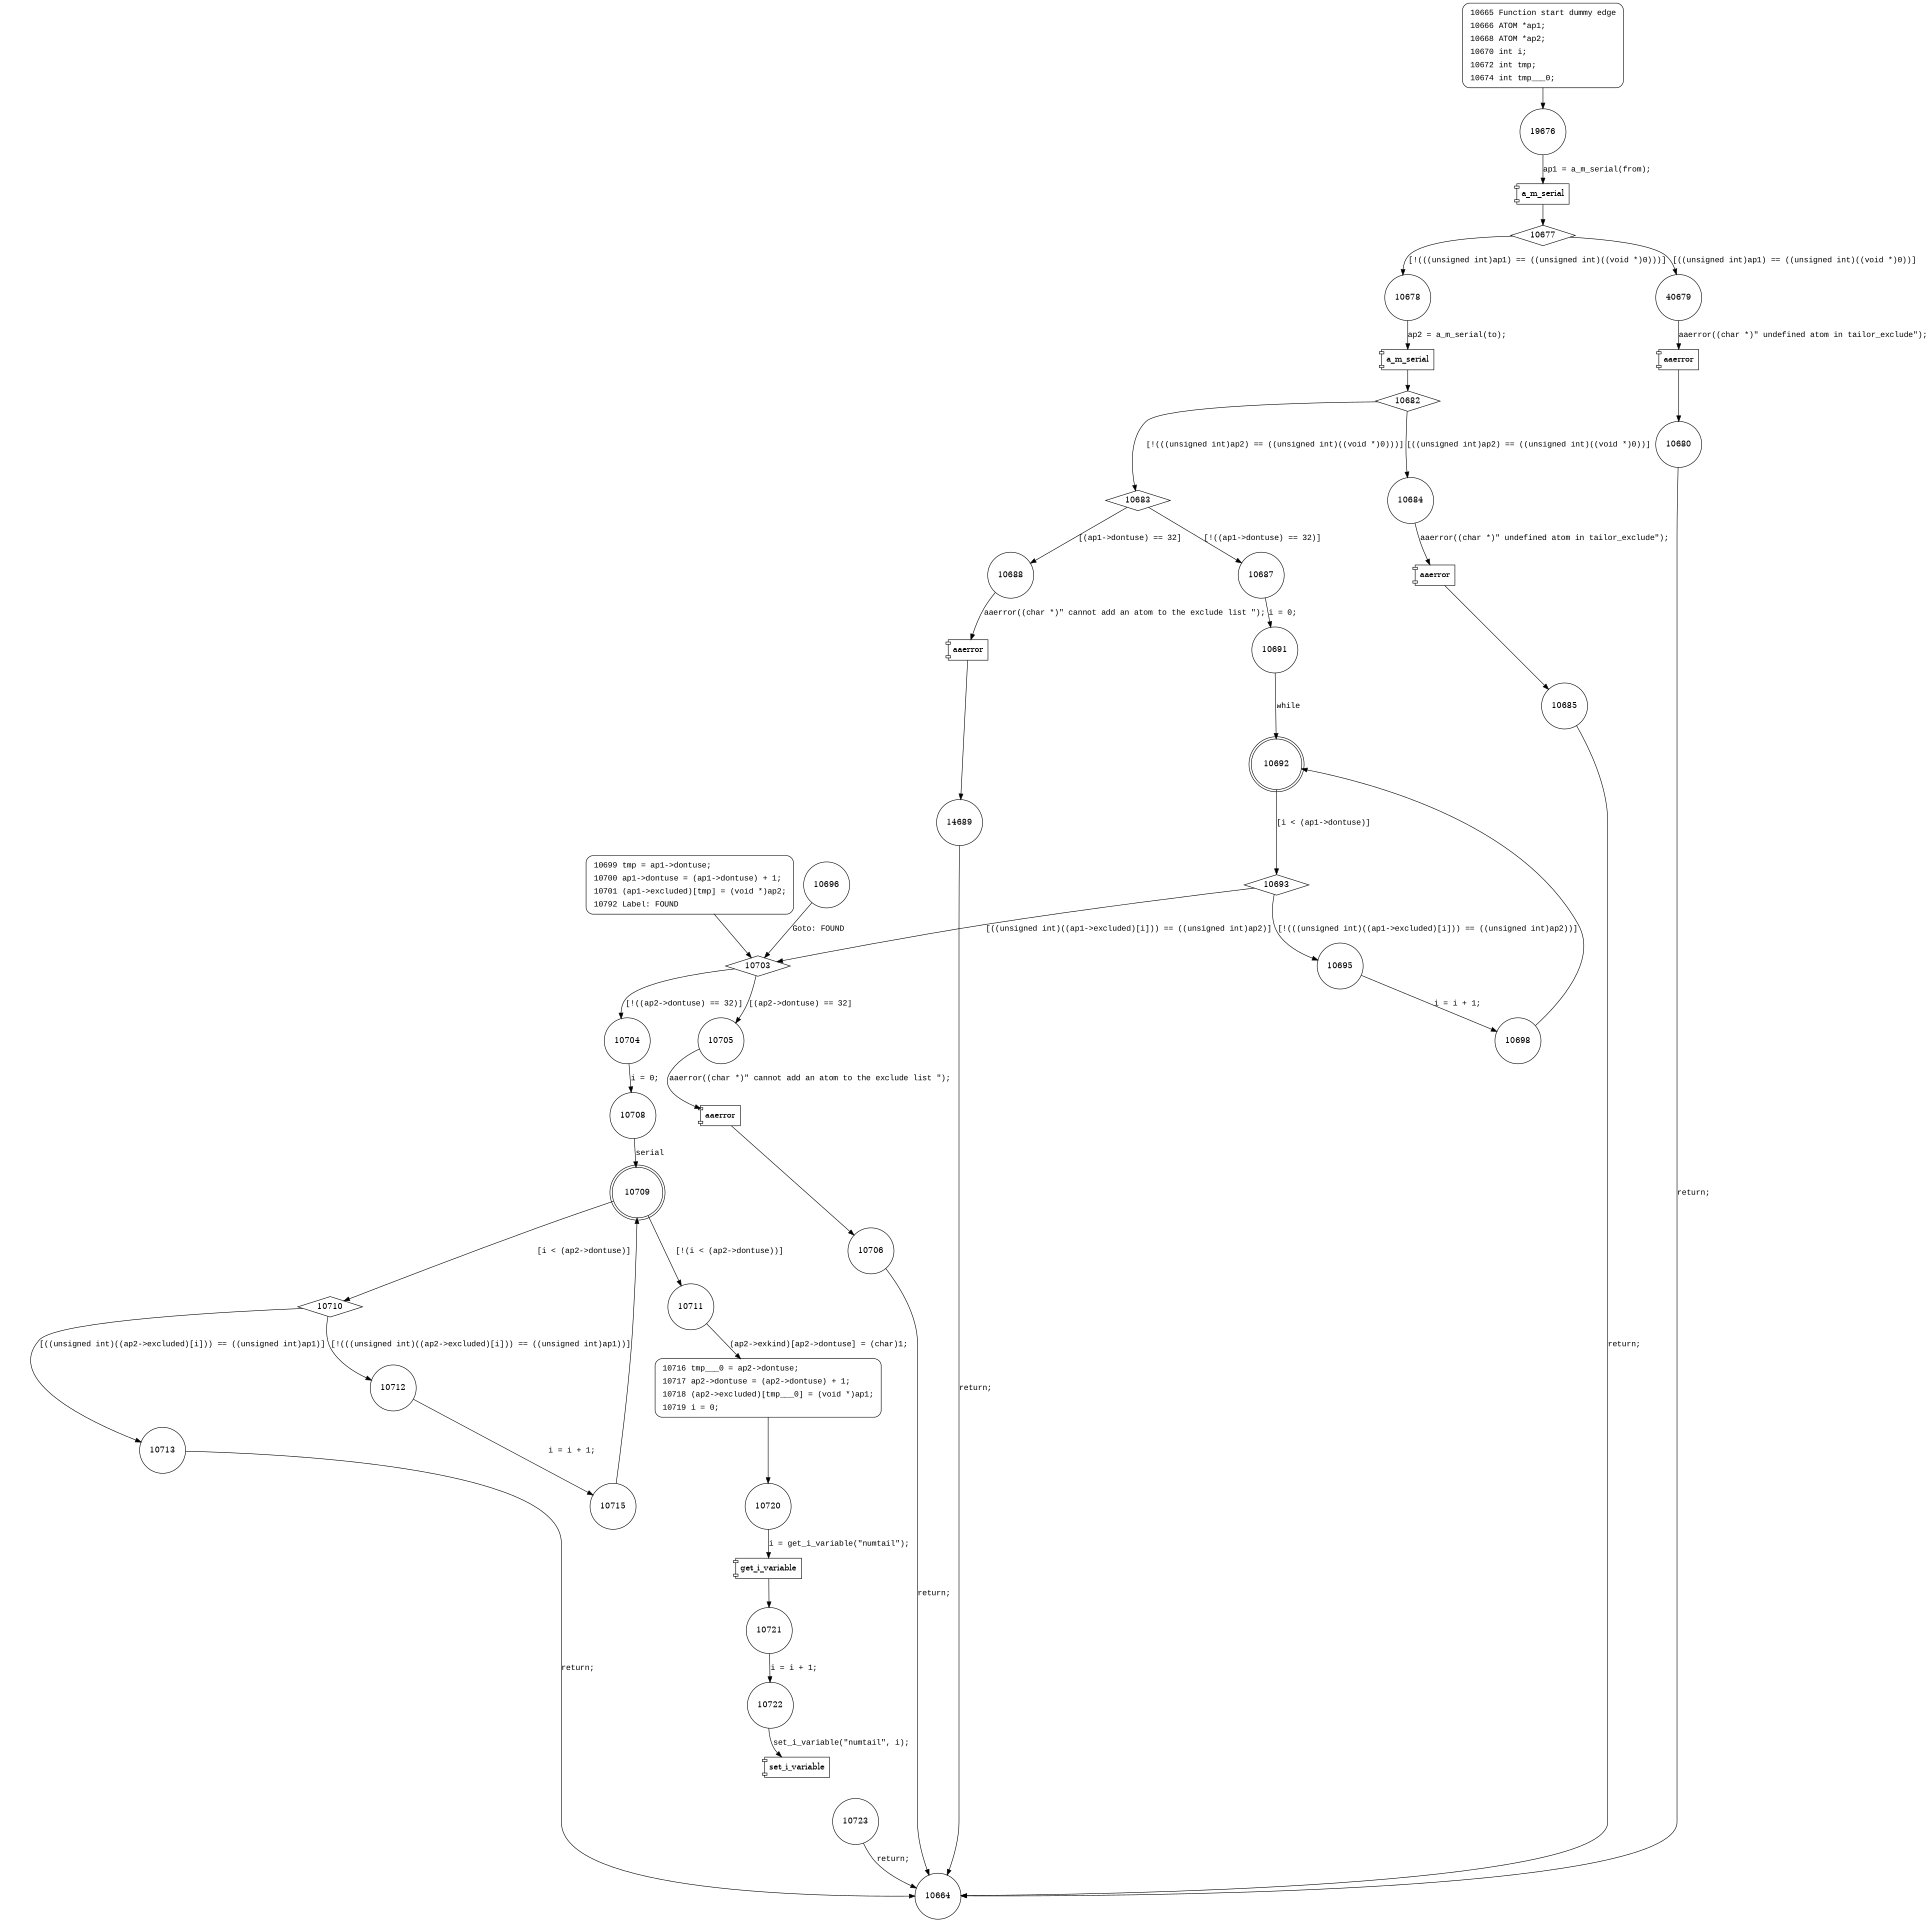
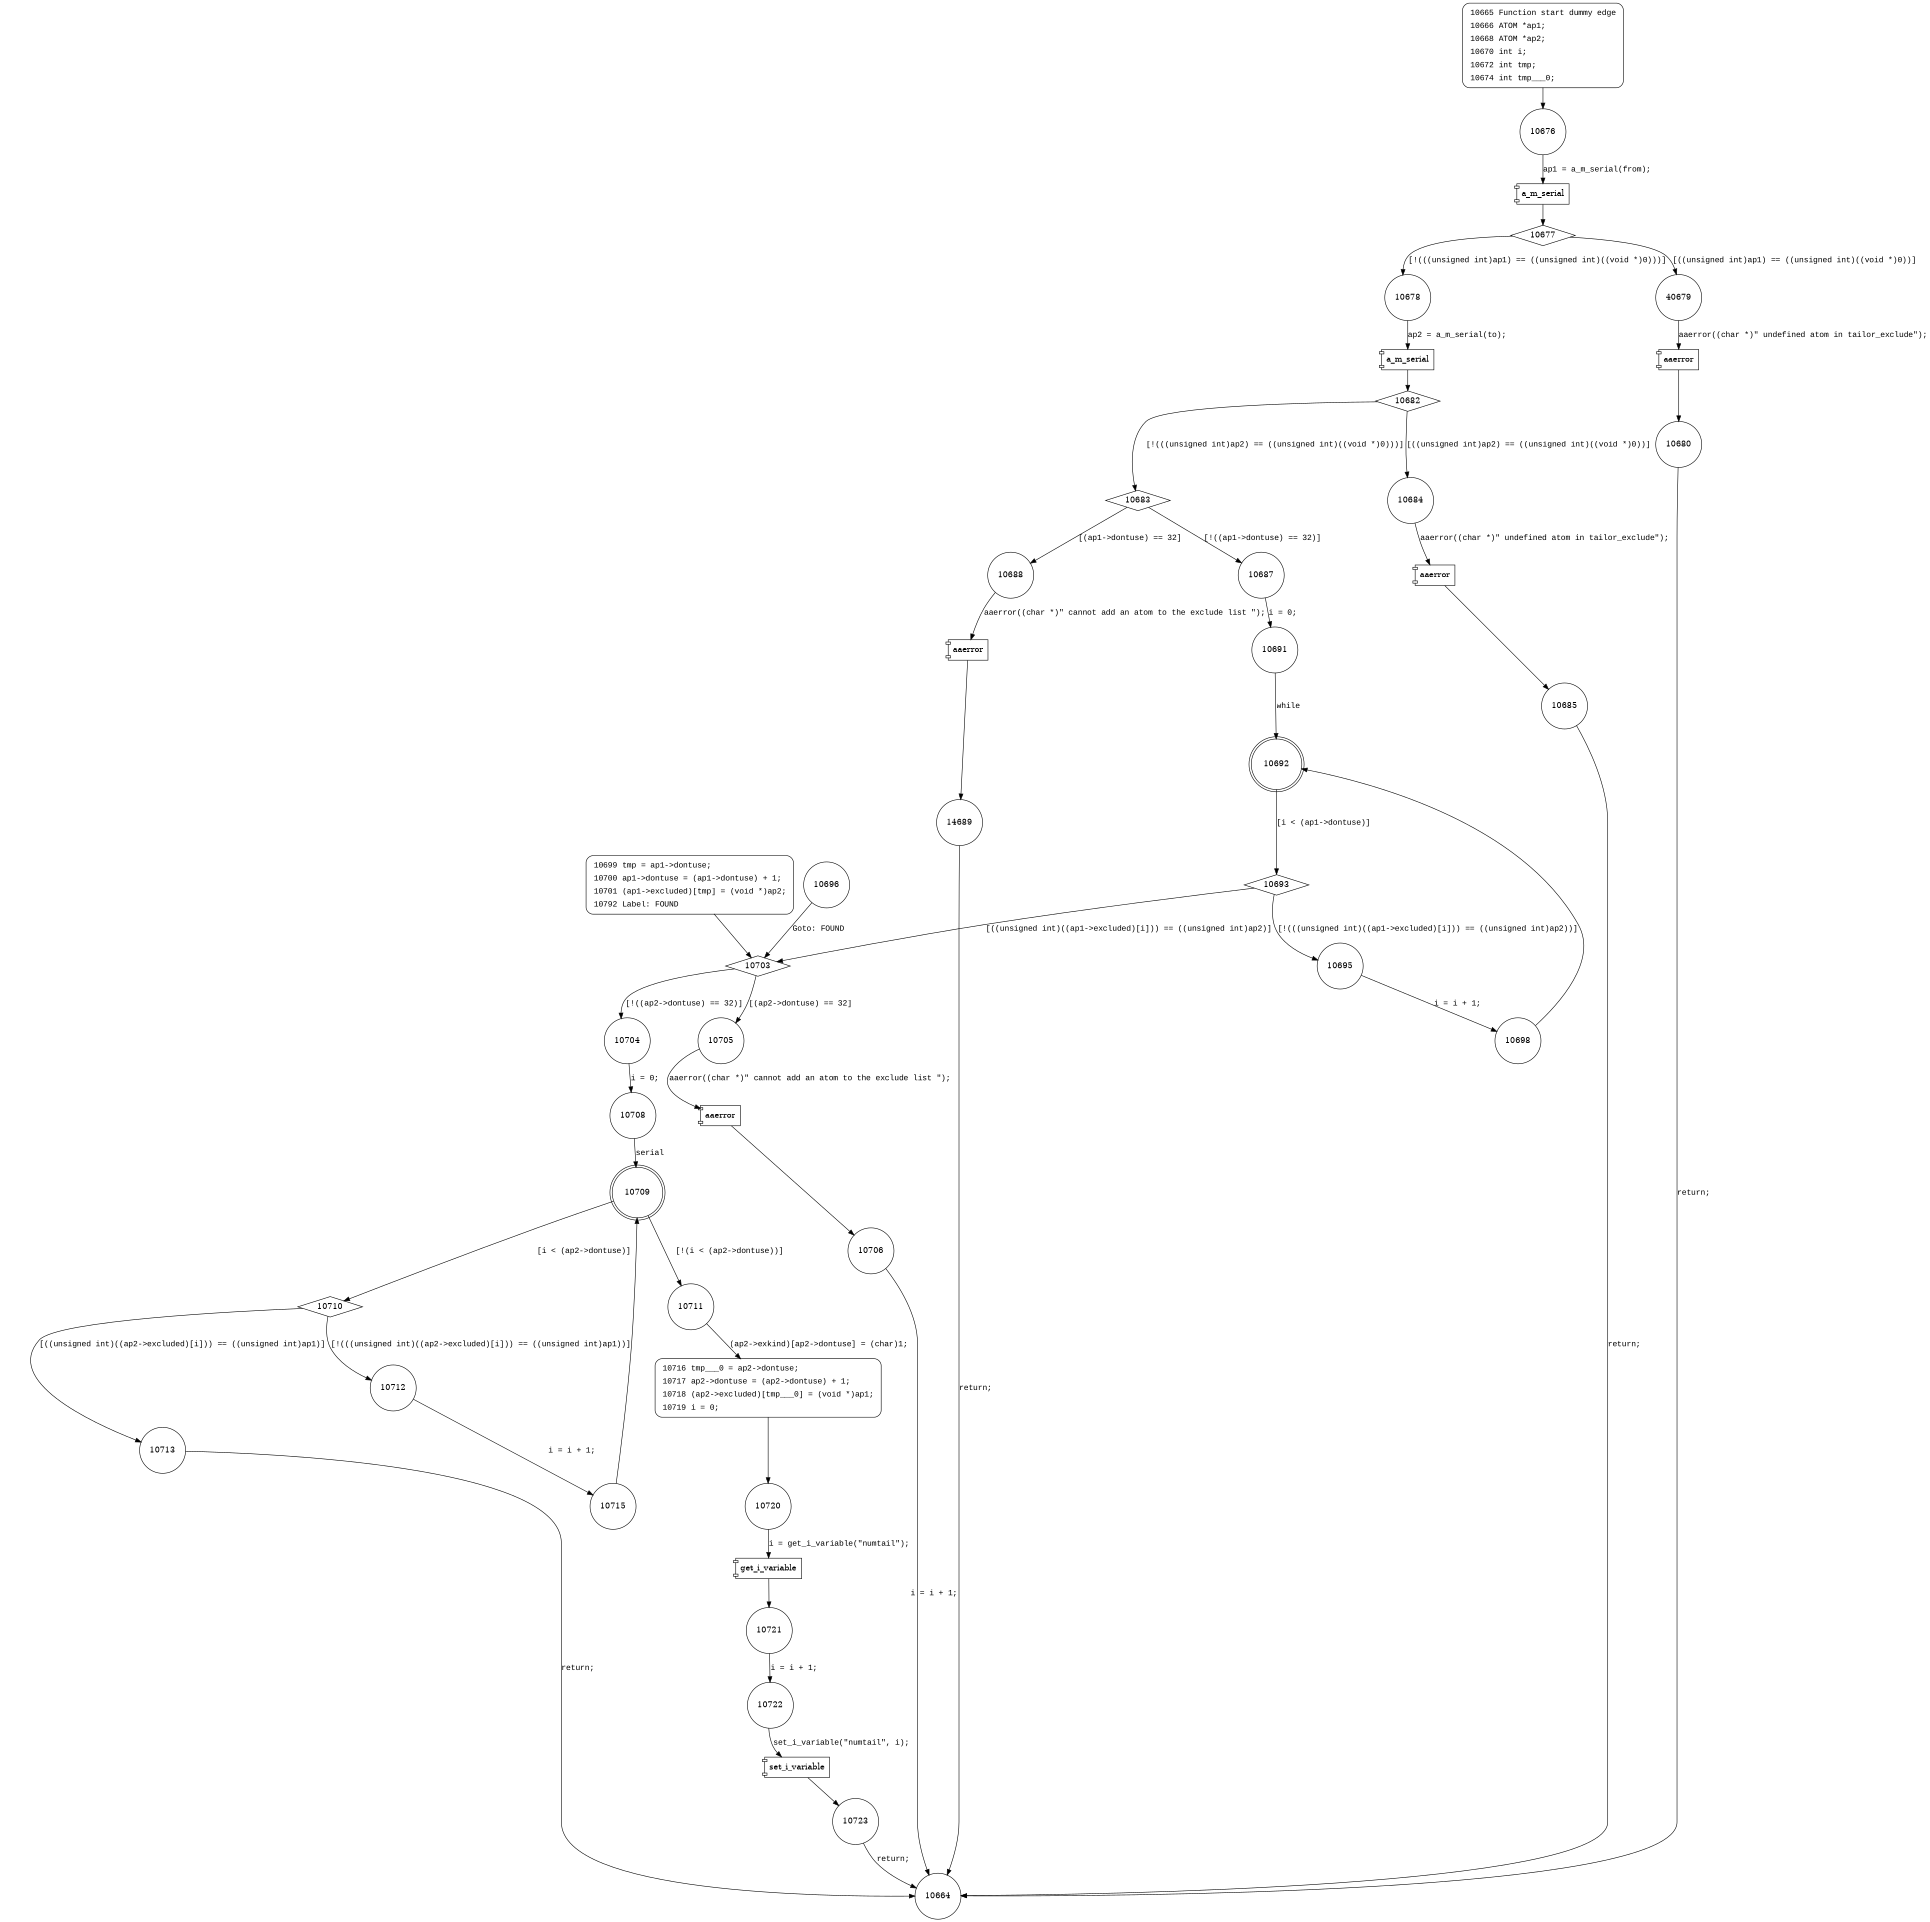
  digraph {
    node [shape=circle]
    edge [fontname="Courier New"]
    n1 [label=a_m_serial shape=component]
-   10676 [label=19676]
+   10676
    10677 [shape=diamond]
    10678
    n5 [label=40679]
    n6 [label=a_m_serial shape=component]
    n7 [label=aaerror shape=component]
    10682 [shape=diamond]
    10680
    10664
    10683 [shape=diamond]
    10684
    10687
    10688
    n15 [label=aaerror shape=component]
    10691
    n17 [label=aaerror shape=component]
    10685
    10692 [shape=doublecircle]
    n20 [label=14689]
    10693 [shape=diamond]
    10695
    10703 [shape=diamond]
    n24 [fillcolor=white fontname="Courier New" label=<<table border="0" cellborder="0" cellpadding="3" bgcolor="white"><tr><td align="right">10699</td><td align="left">tmp = ap1-&gt;dontuse;</td></tr><tr><td align="right">10700</td><td align="left">ap1-&gt;dontuse = (ap1-&gt;dontuse) + 1;</td></tr><tr><td align="right">10701</td><td align="left">(ap1-&gt;excluded)[tmp] = (void *)ap2;</td></tr><tr><td align="right">10792</td><td align="left">Label: FOUND</td></tr></table>> penwidth=1 shape=Mrecord style="filled,bold"]
    10698
    10696
    10704
    10705
    10708
    n30 [label=aaerror shape=component]
    10709 [shape=doublecircle]
    10706
    10711
    10710 [shape=diamond]
    n35 [fillcolor=white fontname="Courier New" label=<<table border="0" cellborder="0" cellpadding="3" bgcolor="white"><tr><td align="right">10716</td><td align="left">tmp___0 = ap2-&gt;dontuse;</td></tr><tr><td align="right">10717</td><td align="left">ap2-&gt;dontuse = (ap2-&gt;dontuse) + 1;</td></tr><tr><td align="right">10718</td><td align="left">(ap2-&gt;excluded)[tmp___0] = (void *)ap1;</td></tr><tr><td align="right">10719</td><td align="left">i = 0;</td></tr></table>> penwidth=1 shape=Mrecord style="filled,bold"]
    10712
    10713
    10720
    10715
    n40 [label=get_i_variable shape=component]
    10721
    10722
    n43 [label=set_i_variable shape=component]
    10723
    n45 [fillcolor=white fontname="Courier New" label=<<table border="0" cellborder="0" cellpadding="3" bgcolor="white"><tr><td align="right">10665</td><td align="left">Function start dummy edge</td></tr><tr><td align="right">10666</td><td align="left">ATOM *ap1;</td></tr><tr><td align="right">10668</td><td align="left">ATOM *ap2;</td></tr><tr><td align="right">10670</td><td align="left">int i;</td></tr><tr><td align="right">10672</td><td align="left">int tmp;</td></tr><tr><td align="right">10674</td><td align="left">int tmp___0;</td></tr></table>> penwidth=1 shape=Mrecord style="filled,bold"]
    n1 -> 10677
    10676 -> n1 [label="ap1 = a_m_serial(from);"]
    10677 -> 10678 [label="[!(((unsigned int)ap1) == ((unsigned int)((void *)0)))]"]
    10677 -> n5 [label="[((unsigned int)ap1) == ((unsigned int)((void *)0))]"]
    10678 -> n6 [label="ap2 = a_m_serial(to);"]
    n5 -> n7 [label="aaerror((char *)\" undefined atom in tailor_exclude\");"]
    n6 -> 10682
    n7 -> 10680
    10682 -> 10683 [label="[!(((unsigned int)ap2) == ((unsigned int)((void *)0)))]"]
    10682 -> 10684 [label="[((unsigned int)ap2) == ((unsigned int)((void *)0))]"]
    10680 -> 10664 [label="return;"]
    10683 -> 10687 [label="[!((ap1->dontuse) == 32)]"]
    10683 -> 10688 [label="[(ap1->dontuse) == 32]"]
    10684 -> n15 [label="aaerror((char *)\" undefined atom in tailor_exclude\");"]
    10687 -> 10691 [label="i = 0;"]
    10688 -> n17 [label="aaerror((char *)\" cannot add an atom to the exclude list \");"]
    n15 -> 10685
    10691 -> 10692 [label=while]
    n17 -> n20
    10685 -> 10664 [label="return;"]
    10692 -> 10693 [label="[i < (ap1->dontuse)]"]
    n20 -> 10664 [label="return;"]
    10693 -> 10695 [label="[!(((unsigned int)((ap1->excluded)[i])) == ((unsigned int)ap2))]"]
    10693 -> 10703 [label="[((unsigned int)((ap1->excluded)[i])) == ((unsigned int)ap2)]"]
    10695 -> 10698 [label="i = i + 1;"]
    10703 -> 10704 [label="[!((ap2->dontuse) == 32)]"]
    10703 -> 10705 [label="[(ap2->dontuse) == 32]"]
    n24 -> 10703 [fontname=""]
    10698 -> 10692
    10696 -> 10703 [label="Goto: FOUND"]
    10704 -> 10708 [label="i = 0;"]
    10705 -> n30 [label="aaerror((char *)\" cannot add an atom to the exclude list \");"]
    10708 -> 10709 [label=serial]
    n30 -> 10706
    10709 -> 10711 [label="[!(i < (ap2->dontuse))]"]
    10709 -> 10710 [label="[i < (ap2->dontuse)]"]
-   10706 -> 10664 [label="return;"]
+   10706 -> 10664 [label="i = i + 1;"]
    10711 -> n35 [label="(ap2->exkind)[ap2->dontuse] = (char)1;"]
    10710 -> 10712 [label="[!(((unsigned int)((ap2->excluded)[i])) == ((unsigned int)ap1))]"]
    10710 -> 10713 [label="[((unsigned int)((ap2->excluded)[i])) == ((unsigned int)ap1)]"]
    n35 -> 10720 [fontname=""]
    10712 -> 10715 [label="i = i + 1;"]
    10713 -> 10664 [label="return;"]
    10720 -> n40 [label="i = get_i_variable(\"numtail\");"]
    10715 -> 10709
    n40 -> 10721
    10721 -> 10722 [label="i = i + 1;"]
    10722 -> n43 [label="set_i_variable(\"numtail\", i);"]
+   n43 -> 10723
    10723 -> 10664 [label="return;"]
    n45 -> 10676 [fontname=""]
  }
